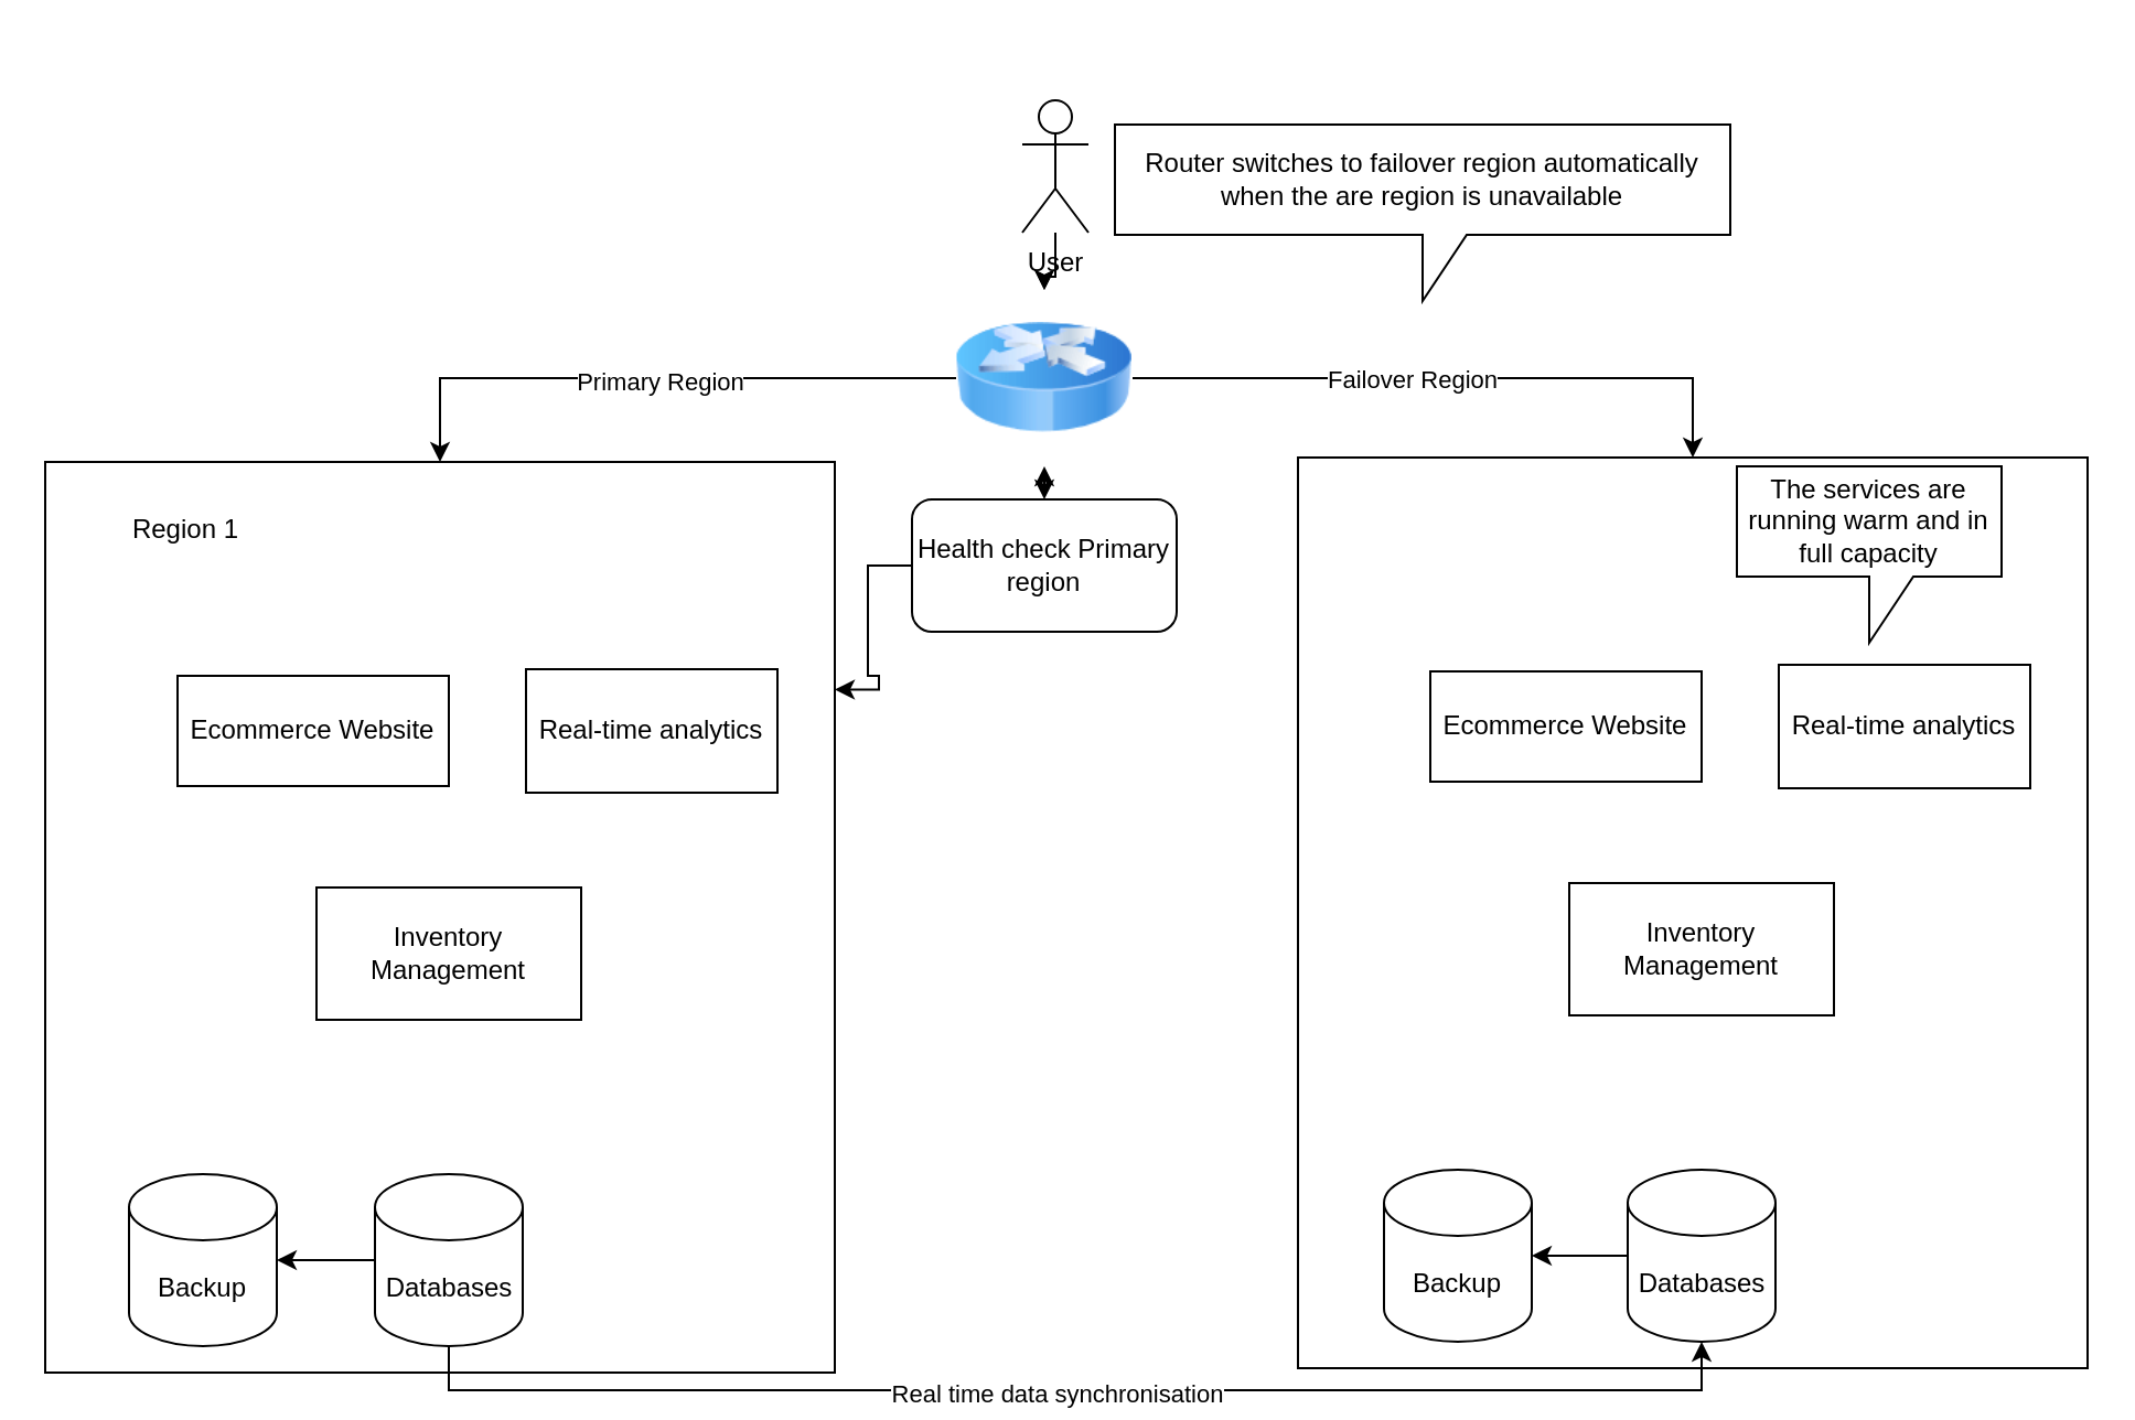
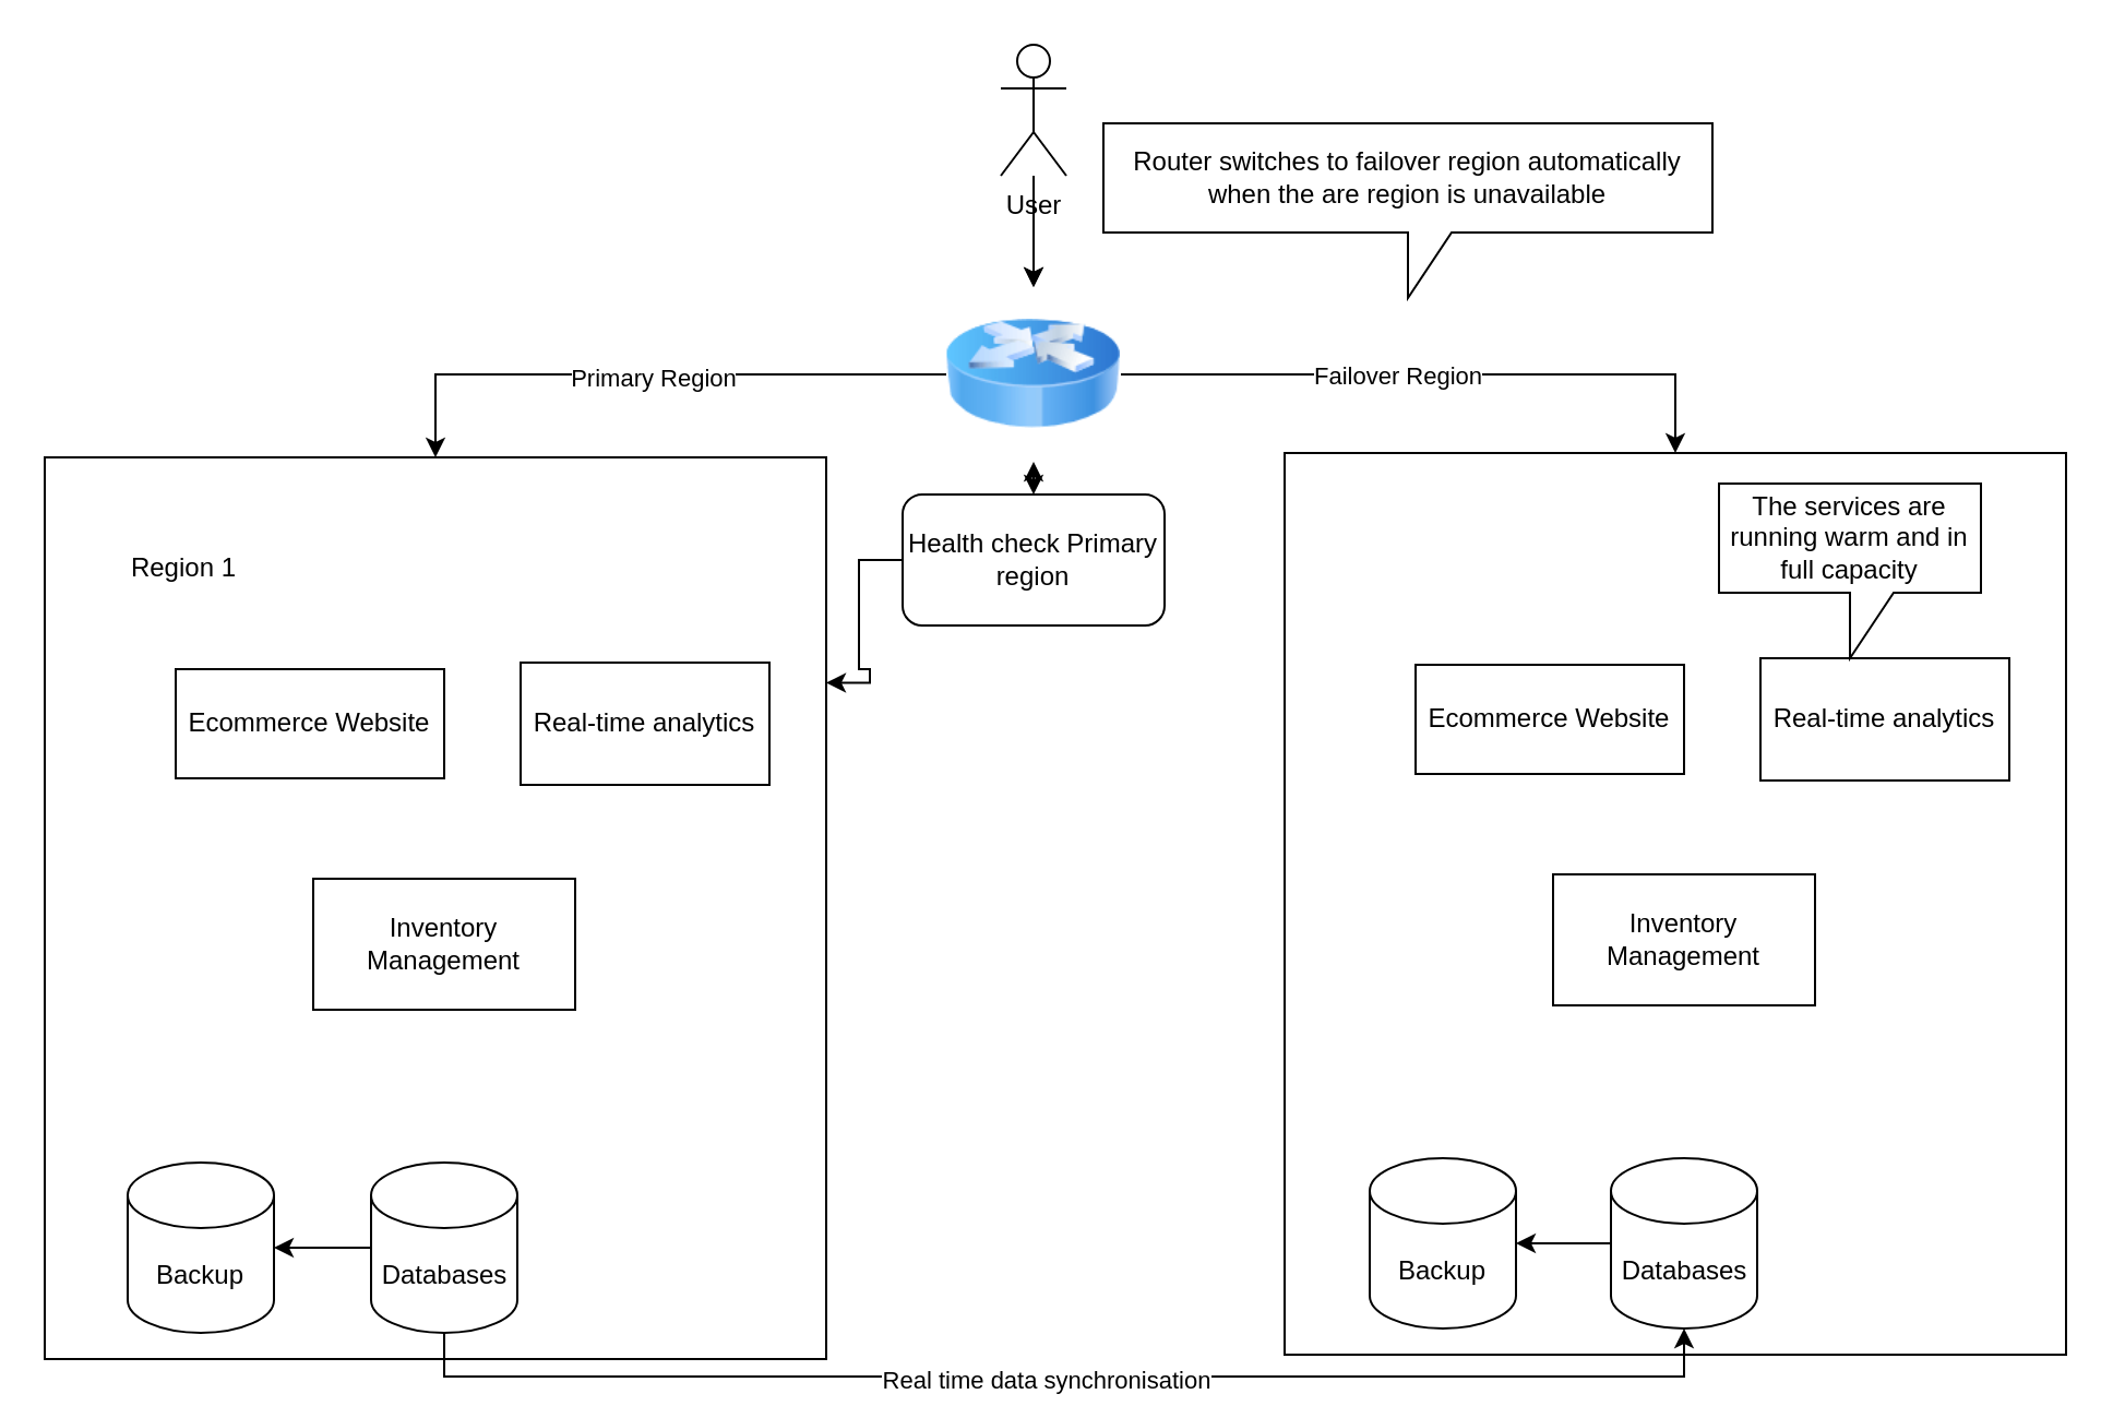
  <mxCell id="0" />
  <mxCell id="1" parent="0" />
  <mxCell id="2" value="" style="rounded=0;whiteSpace=wrap;html=1;" parent="1" vertex="1"><mxGeometry x="588" y="207" width="358" height="413" as="geometry" /></mxCell>
  <mxCell id="3" style="edgeStyle=orthogonalEdgeStyle;rounded=0;orthogonalLoop=1;jettySize=auto;html=1;exitX=0;exitY=0.5;exitDx=0;exitDy=0;exitPerimeter=0;" parent="1" source="4" target="28" edge="1"><mxGeometry relative="1" as="geometry" /></mxCell>
  <mxCell id="4" value="Databases" style="shape=cylinder3;whiteSpace=wrap;html=1;boundedLbl=1;backgroundOutline=1;size=15;" parent="1" vertex="1"><mxGeometry x="737.5" y="530" width="67" height="78" as="geometry" /></mxCell>
  <mxCell id="5" value="Ecommerce Website" style="rounded=0;whiteSpace=wrap;html=1;" parent="1" vertex="1"><mxGeometry x="648" y="304" width="123" height="50" as="geometry" /></mxCell>
  <mxCell id="6" value="Real-time analytics" style="rounded=0;whiteSpace=wrap;html=1;" parent="1" vertex="1"><mxGeometry x="806" y="301" width="114" height="56" as="geometry" /></mxCell>
  <mxCell id="7" value="Inventory Management" style="rounded=0;whiteSpace=wrap;html=1;" parent="1" vertex="1"><mxGeometry x="711" y="400" width="120" height="60" as="geometry" /></mxCell>
  <mxCell id="8" value="" style="rounded=0;whiteSpace=wrap;html=1;" parent="1" vertex="1"><mxGeometry x="20" y="209" width="358" height="413" as="geometry" /></mxCell>
  <mxCell id="9" style="edgeStyle=orthogonalEdgeStyle;rounded=0;orthogonalLoop=1;jettySize=auto;html=1;exitX=0.5;exitY=1;exitDx=0;exitDy=0;exitPerimeter=0;entryX=0.5;entryY=1;entryDx=0;entryDy=0;entryPerimeter=0;" parent="1" source="12" target="4" edge="1"><mxGeometry relative="1" as="geometry" /></mxCell>
  <mxCell id="10" value="Real time data synchronisation" style="edgeLabel;html=1;align=center;verticalAlign=middle;resizable=0;points=[];" parent="9" vertex="1" connectable="0"><mxGeometry x="-0.033" y="-1" relative="1" as="geometry"><mxPoint as="offset" /></mxGeometry></mxCell>
  <mxCell id="11" style="edgeStyle=orthogonalEdgeStyle;rounded=0;orthogonalLoop=1;jettySize=auto;html=1;exitX=0;exitY=0.5;exitDx=0;exitDy=0;exitPerimeter=0;" parent="1" source="12" target="27" edge="1"><mxGeometry relative="1" as="geometry" /></mxCell>
  <mxCell id="12" value="Databases" style="shape=cylinder3;whiteSpace=wrap;html=1;boundedLbl=1;backgroundOutline=1;size=15;" parent="1" vertex="1"><mxGeometry x="169.5" y="532" width="67" height="78" as="geometry" /></mxCell>
  <mxCell id="13" value="Ecommerce Website" style="rounded=0;whiteSpace=wrap;html=1;" parent="1" vertex="1"><mxGeometry x="80" y="306" width="123" height="50" as="geometry" /></mxCell>
  <mxCell id="14" value="Real-time analytics" style="rounded=0;whiteSpace=wrap;html=1;" parent="1" vertex="1"><mxGeometry x="238" y="303" width="114" height="56" as="geometry" /></mxCell>
  <mxCell id="15" value="Inventory Management" style="rounded=0;whiteSpace=wrap;html=1;" parent="1" vertex="1"><mxGeometry x="143" y="402" width="120" height="60" as="geometry" /></mxCell>
- <mxCell id="16" value="Region 1" style="text;html=1;strokeColor=none;fillColor=none;align=center;verticalAlign=middle;whiteSpace=wrap;rounded=0;" parent="1" vertex="1"><mxGeometry x="54" y="225" width="60" height="30" as="geometry" /></mxCell>
+ <mxCell id="16" value="Region 1" style="text;html=1;strokeColor=none;fillColor=none;align=center;verticalAlign=middle;whiteSpace=wrap;rounded=0;" parent="1" vertex="1"><mxGeometry x="54" y="245" width="60" height="30" as="geometry" /></mxCell>
  <mxCell id="17" style="edgeStyle=orthogonalEdgeStyle;rounded=0;orthogonalLoop=1;jettySize=auto;html=1;exitX=0;exitY=0.5;exitDx=0;exitDy=0;entryX=0.5;entryY=0;entryDx=0;entryDy=0;" parent="1" source="22" target="8" edge="1"><mxGeometry relative="1" as="geometry" /></mxCell>
  <mxCell id="18" value="Primary Region" style="edgeLabel;html=1;align=center;verticalAlign=middle;resizable=0;points=[];" parent="17" vertex="1" connectable="0"><mxGeometry x="-0.007" y="1" relative="1" as="geometry"><mxPoint as="offset" /></mxGeometry></mxCell>
  <mxCell id="19" style="edgeStyle=orthogonalEdgeStyle;rounded=0;orthogonalLoop=1;jettySize=auto;html=1;exitX=1;exitY=0.5;exitDx=0;exitDy=0;entryX=0.5;entryY=0;entryDx=0;entryDy=0;" parent="1" source="22" target="2" edge="1"><mxGeometry relative="1" as="geometry" /></mxCell>
  <mxCell id="20" value="Failover Region" style="edgeLabel;html=1;align=center;verticalAlign=middle;resizable=0;points=[];" parent="19" vertex="1" connectable="0"><mxGeometry x="-0.241" relative="1" as="geometry"><mxPoint x="16" as="offset" /></mxGeometry></mxCell>
  <mxCell id="21" style="edgeStyle=orthogonalEdgeStyle;rounded=0;orthogonalLoop=1;jettySize=auto;html=1;exitX=0.5;exitY=1;exitDx=0;exitDy=0;entryX=0.5;entryY=0;entryDx=0;entryDy=0;startArrow=classic;startFill=1;" parent="1" source="22" target="30" edge="1"><mxGeometry relative="1" as="geometry" /></mxCell>
  <mxCell id="22" value="" style="image;html=1;image=img/lib/clip_art/networking/Router_Icon_128x128.png" parent="1" vertex="1"><mxGeometry x="433" y="131" width="80" height="80" as="geometry" /></mxCell>
  <mxCell id="23" value="" style="edgeStyle=orthogonalEdgeStyle;rounded=0;orthogonalLoop=1;jettySize=auto;html=1;" parent="1" source="25" target="22" edge="1"><mxGeometry relative="1" as="geometry" /></mxCell>
  <mxCell id="24" value="" style="edgeStyle=orthogonalEdgeStyle;rounded=0;orthogonalLoop=1;jettySize=auto;html=1;" parent="1" source="25" target="22" edge="1"><mxGeometry relative="1" as="geometry" /></mxCell>
- <mxCell id="25" value="User" style="shape=umlActor;verticalLabelPosition=bottom;verticalAlign=top;html=1;outlineConnect=0;" parent="1" vertex="1"><mxGeometry x="463" y="45" width="30" height="60" as="geometry" /></mxCell>
+ <mxCell id="25" value="User" style="shape=umlActor;verticalLabelPosition=bottom;verticalAlign=top;html=1;outlineConnect=0;" parent="1" vertex="1"><mxGeometry x="458" y="20" width="30" height="60" as="geometry" /></mxCell>
  <mxCell id="26" value="Router switches to failover region automatically when the are region is unavailable" style="shape=callout;whiteSpace=wrap;html=1;perimeter=calloutPerimeter;" parent="1" vertex="1"><mxGeometry x="505" y="56" width="279" height="80" as="geometry" /></mxCell>
  <mxCell id="27" value="Backup" style="shape=cylinder3;whiteSpace=wrap;html=1;boundedLbl=1;backgroundOutline=1;size=15;" parent="1" vertex="1"><mxGeometry x="58" y="532" width="67" height="78" as="geometry" /></mxCell>
  <mxCell id="28" value="Backup" style="shape=cylinder3;whiteSpace=wrap;html=1;boundedLbl=1;backgroundOutline=1;size=15;" parent="1" vertex="1"><mxGeometry x="627" y="530" width="67" height="78" as="geometry" /></mxCell>
  <mxCell id="29" style="edgeStyle=orthogonalEdgeStyle;rounded=0;orthogonalLoop=1;jettySize=auto;html=1;exitX=0;exitY=0.5;exitDx=0;exitDy=0;entryX=1;entryY=0.25;entryDx=0;entryDy=0;" parent="1" source="30" target="8" edge="1"><mxGeometry relative="1" as="geometry" /></mxCell>
  <mxCell id="30" value="Health check Primary region" style="rounded=1;whiteSpace=wrap;html=1;" parent="1" vertex="1"><mxGeometry x="413" y="226" width="120" height="60" as="geometry" /></mxCell>
- <mxCell id="31" value="The services are running warm and in full capacity" style="shape=callout;whiteSpace=wrap;html=1;perimeter=calloutPerimeter;" vertex="1" parent="1"><mxGeometry x="787" y="211" width="120" height="80" as="geometry" /></mxCell>
+ <mxCell id="31" value="The services are running warm and in full capacity" style="shape=callout;whiteSpace=wrap;html=1;perimeter=calloutPerimeter;" vertex="1" parent="1"><mxGeometry x="787" y="221" width="120" height="80" as="geometry" /></mxCell>
